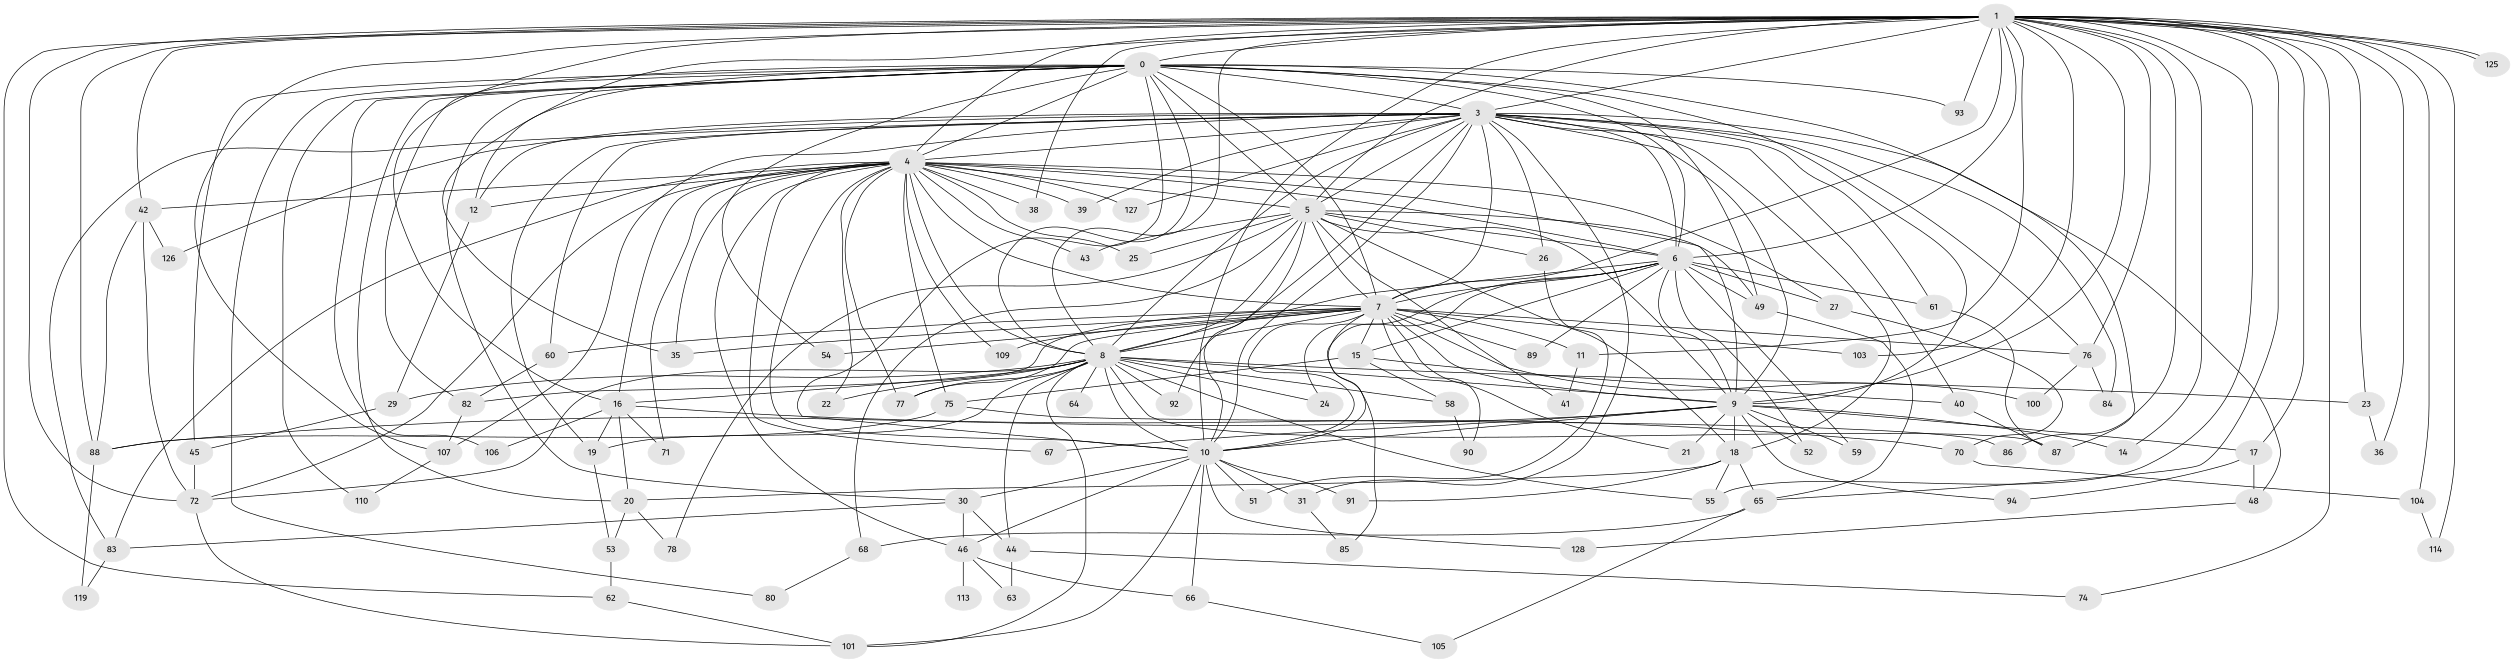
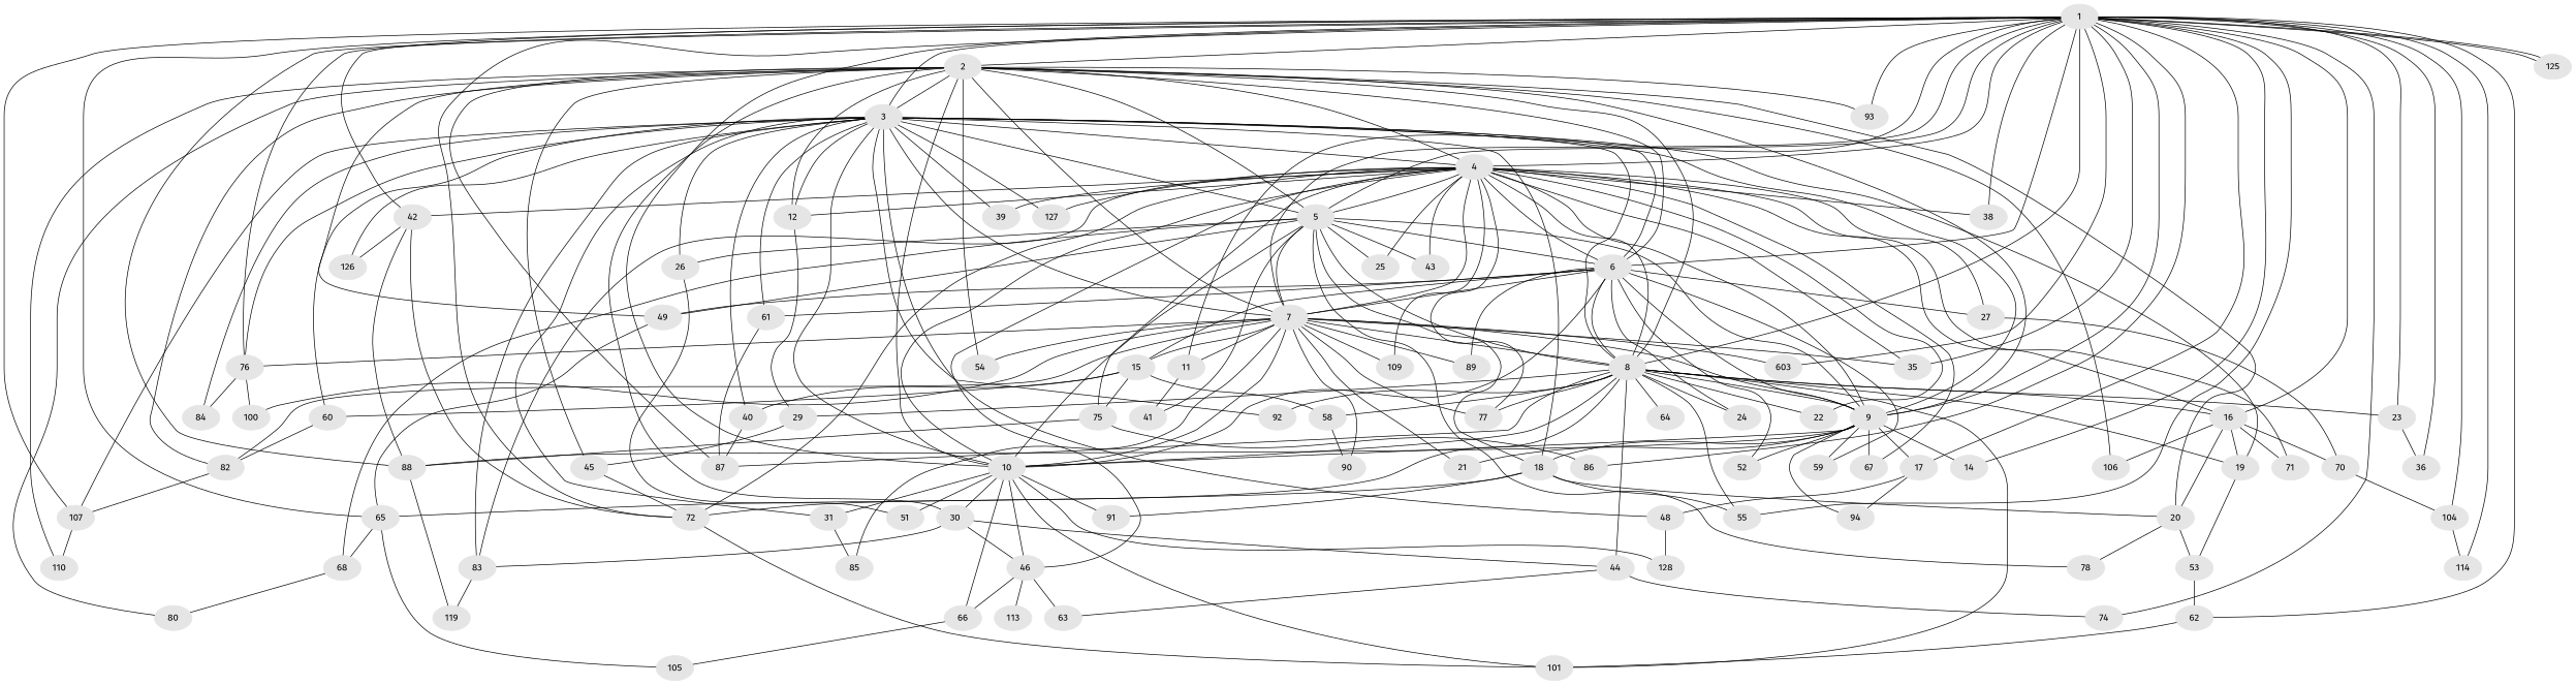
  graph {
    fontname="Fira Sans"
    node [color=gray90 fontname="Fira Sans" style=filled]
    edge [fontname="Fira Sans"]
    1 [super="+47"]
-   2 [super="+118" label=0]
+   2 [super="+118"]
    3 [super="+73"]
    4 [super="+79"]
    5 [super="+13"]
    6
    7 [super="+69"]
    8 [super="+28"]
    9 [super="+39"]
    10 [super="+121"]
    11
    14
    16 [super="+50"]
    17
    23
    35
    36
    38
    42 [super="+112"]
    55 [super="+95"]
    62
    65 [super="+97"]
    72 [super="+120"]
    74
    76 [super="+81"]
    86
    88 [super="+123"]
    93
-   103
+   103 [label=603]
    104
    107 [super="+117"]
    114
    125
    12 [super="+32"]
    20 [super="+98"]
    30
    45
    49 [super="+102"]
    54
    80
    82 [super="+96"]
    87
    106
    110
    18 [super="+33"]
    19 [super="+115"]
    26
    31
    n49 [label=39]
    40 [super="+124"]
    48
    60
    61
    83 [super="+122"]
    84
    92
    126
    127
    22
    25
    27
    43
    46 [super="+56"]
    67
    71
    75 [super="+116"]
    77 [super="+108"]
    109
    41
    68
    78
    15 [super="+37"]
    24
    52
    59
    89
    21
    85
    90
    100
    29 [super="+99"]
    44 [super="+57"]
    58
    64
    101 [super="+111"]
    94
    51
    66
    91
    128
    70
    105
    119
    53
    63
    113
    1 -- 2
    1 -- 3 [weight=2]
    1 -- 4
    1 -- 5
    1 -- 6
    1 -- 7
    1 -- 8 [weight=2]
    1 -- 9
    1 -- 10
    1 -- 11
    1 -- 14
    1 -- 16
    1 -- 17
    1 -- 23
    1 -- 35
    1 -- 36
    1 -- 38
    1 -- 42
    1 -- 55
    1 -- 62
    1 -- 65
    1 -- 72
    1 -- 74
    1 -- 76
    1 -- 86
    1 -- 88
    1 -- 93
    1 -- 103
    1 -- 104
    1 -- 107
    1 -- 114
    1 -- 125
    1 -- 125
    2 -- 3
    2 -- 4
    2 -- 5
    2 -- 6
    2 -- 7
    2 -- 8
    2 -- 9
    2 -- 10
    2 -- 93
    2 -- 12
    2 -- 20
    2 -- 30
    2 -- 45
    2 -- 49
    2 -- 54
    2 -- 80
    2 -- 82
    2 -- 87
    2 -- 106
    2 -- 110
    3 -- 4
    3 -- 5
    3 -- 6
    3 -- 7
    3 -- 8
    3 -- 9
    3 -- 10
    3 -- 76
    3 -- 107
    3 -- 12
    3 -- 18
    3 -- 19
    3 -- 26
    3 -- 31
    3 -- n49
    3 -- 40
    3 -- 48
    3 -- 60
    3 -- 61
    3 -- 83
    3 -- 84
    3 -- 92
    3 -- 126
    3 -- 127
    4 -- 5 [weight=2]
    4 -- 6
    4 -- 7
    4 -- 8
    4 -- 9 [weight=2]
    4 -- 10
    4 -- 16
    4 -- 35
    4 -- 38
    4 -- 42
    4 -- 72
    4 -- 12
    4 -- n49
    4 -- 83
    4 -- 127
    4 -- 22
    4 -- 25
    4 -- 27
    4 -- 43
    4 -- 46
    4 -- 67
    4 -- 71
    4 -- 75
    4 -- 77
    4 -- 109
    5 -- 6
    5 -- 7
    5 -- 8 [weight=2]
    5 -- 9
    5 -- 10
    5 -- 49
    5 -- 18
    5 -- 26
    5 -- 25
    5 -- 43
    5 -- 41
    5 -- 68
    5 -- 78
    6 -- 7
    6 -- 8
    6 -- 9
    6 -- 10
    6 -- 49
    6 -- 61
    6 -- 27
    6 -- 15
    6 -- 24
    6 -- 52
    6 -- 59
    6 -- 89
    7 -- 8
    7 -- 9
    7 -- 10
    7 -- 11
    7 -- 35
    7 -- 76
    7 -- 103
    7 -- 54
    7 -- 82
-   7 -- 60
+   15 -- 60
    7 -- 77
    7 -- 109
    7 -- 15 [weight=2]
    7 -- 89
    7 -- 21
    7 -- 85
    7 -- 90
    7 -- 100
    8 -- 9
    8 -- 10
    8 -- 16
    8 -- 23
    8 -- 55
    8 -- 72
    8 -- 87
    8 -- 19
    8 -- 92
    8 -- 22
    8 -- 77
    8 -- 24
    8 -- 29 [weight=2]
    8 -- 44 [weight=2]
    8 -- 58
    8 -- 64 [weight=2]
    8 -- 101
    9 -- 10
    9 -- 14
    9 -- 17
    9 -- 88
    9 -- 18
    9 -- 67
    9 -- 52
    9 -- 59
    9 -- 21
    9 -- 94
    10 -- 30
    10 -- 31
    10 -- 46
    10 -- 101
    10 -- 51
    10 -- 66
    10 -- 91
    10 -- 128
    11 -- 41
    16 -- 20
    16 -- 106
    16 -- 19
    16 -- 71
    16 -- 70
    17 -- 48
    17 -- 94
    23 -- 36
    42 -- 72
    42 -- 88
    42 -- 126
    62 -- 101
    65 -- 68
    65 -- 105
    72 -- 101
    76 -- 84
    76 -- 100
    88 -- 119
    104 -- 114
    107 -- 110
    12 -- 29
    20 -- 78
    20 -- 53
    30 -- 83
    30 -- 46
    30 -- 44
    45 -- 72
    49 -- 65
    82 -- 107
    18 -- 55
    18 -- 65
    18 -- 20
    18 -- 91
    19 -- 53
    26 -- 51
    31 -- 85
    40 -- 87
    48 -- 128
    60 -- 82
    61 -- 87
    83 -- 119
    27 -- 70
    46 -- 66
    46 -- 63
    46 -- 113 [weight=2]
    75 -- 86
    75 -- 88
    68 -- 80
    15 -- 40
    15 -- 75
    15 -- 58
    29 -- 45
    44 -- 74
    44 -- 63
    58 -- 90
    66 -- 105
    70 -- 104
    53 -- 62
  }
